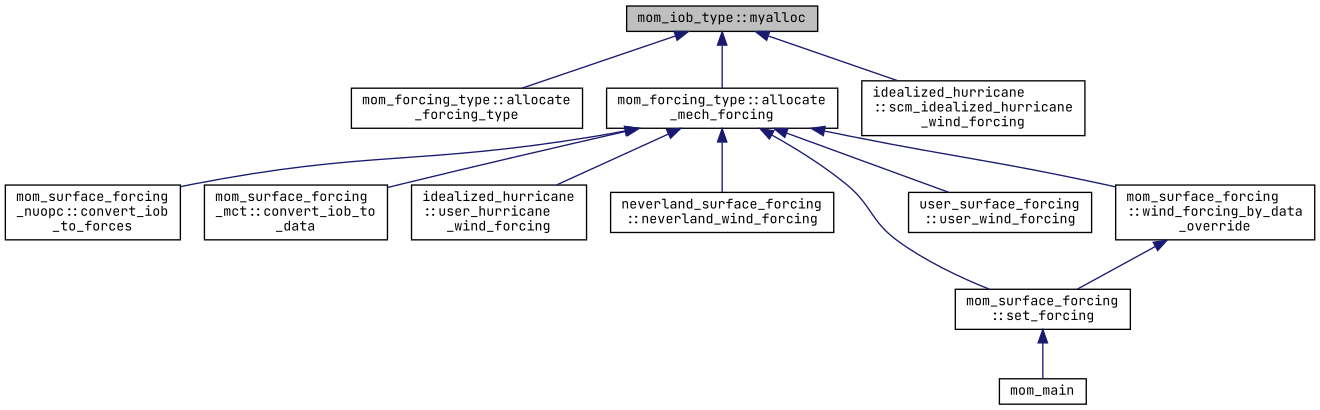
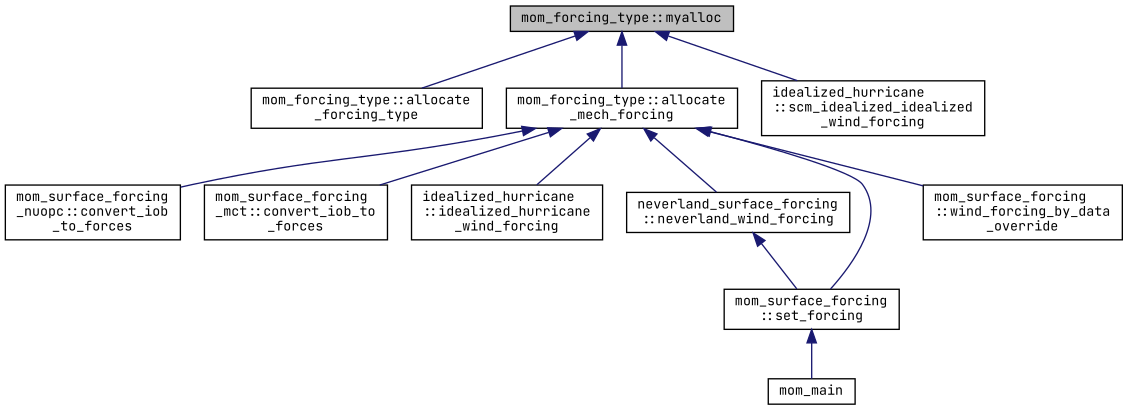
  digraph {
    fontname="JetBrains Mono"
    rankdir=TB
    node [color=black fillcolor=white fontname="JetBrains Mono" fontsize=10 shape=record style=filled]
    edge [color=midnightblue dir=back fontname="JetBrains Mono" fontsize=10 labelfontname=Helvetica labelfontsize=10 style=solid]
-   n1 [fillcolor=grey75 fontcolor=black height=0.2 label="mom_iob_type::myalloc" width=0.4]
+   n1 [fillcolor=grey75 fontcolor=black height=0.2 label="mom_forcing_type::myalloc" width=0.4]
    n2 [height=0.2 label="mom_forcing_type::allocate\l_forcing_type" width=0.4]
    n3 [height=0.2 label="mom_forcing_type::allocate\l_mech_forcing" width=0.4]
-   n4 [height=0.2 label="idealized_hurricane\l::scm_idealized_hurricane\l_wind_forcing" width=0.4]
+   n4 [height=0.2 label="idealized_hurricane\l::scm_idealized_idealized\l_wind_forcing" width=0.4]
    n5 [height=0.2 label="mom_surface_forcing\l_nuopc::convert_iob\l_to_forces" width=0.4]
-   n6 [height=0.2 label="mom_surface_forcing\l_mct::convert_iob_to\l_data" width=0.4]
-   n7 [height=0.2 label="idealized_hurricane\l::user_hurricane\l_wind_forcing" width=0.4]
+   n6 [height=0.2 label="mom_surface_forcing\l_mct::convert_iob_to\l_forces" width=0.4]
+   n7 [height=0.2 label="idealized_hurricane\l::idealized_hurricane\l_wind_forcing" width=0.4]
    n8 [height=0.2 label="neverland_surface_forcing\l::neverland_wind_forcing" width=0.4]
    n9 [height=0.2 label="mom_surface_forcing\l::set_forcing" width=0.4]
-   n10 [height=0.2 label="user_surface_forcing\l::user_wind_forcing" width=0.4]
    n11 [height=0.2 label="mom_surface_forcing\l::wind_forcing_by_data\l_override" width=0.4]
    n12 [height=0.2 label=mom_main width=0.4]
    n1 -> n2
    n1 -> n3
    n1 -> n4
    n3 -> n5
    n3 -> n6
    n3 -> n7
    n3 -> n8
    n3 -> n9
-   n3 -> n10
    n3 -> n11
    n9 -> n12
-   n11 -> n9
+   n8 -> n9
  }
